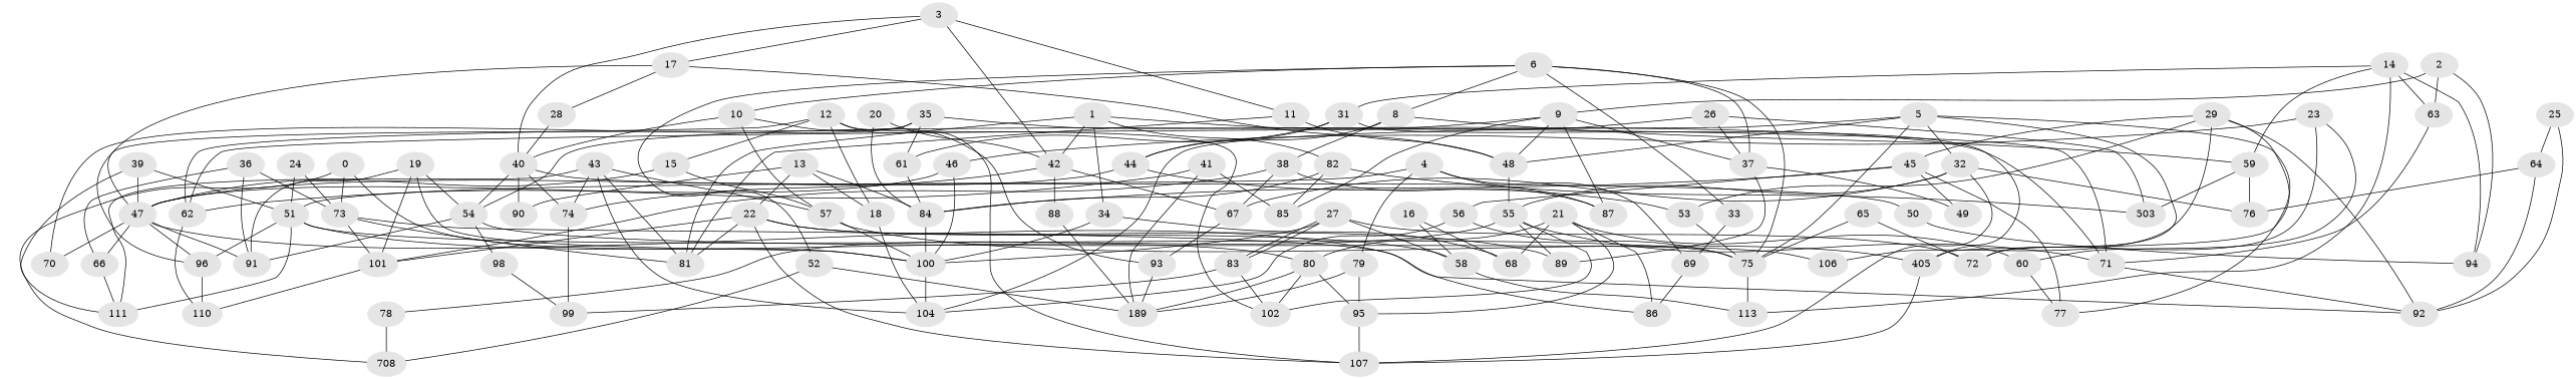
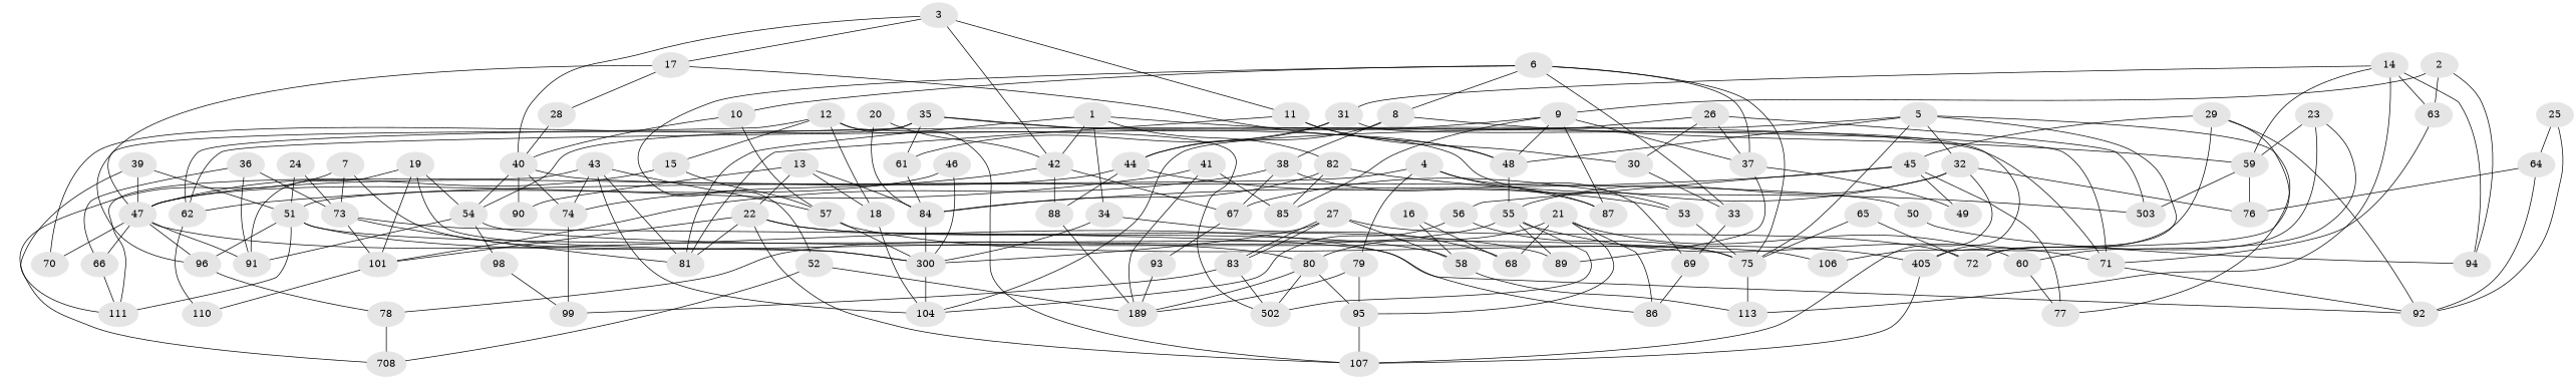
  graph {
    node [color=gray90 style=filled]
    1
    34
    42
    71
    81
    82
-   100
+   100 [label=300]
    68
    67
    74
    88
    92
    85
    84
    n15 [label=503]
    2
    9
    63
    94
    87
    48
    37
    54
    3
    11
    17
    40
+   30
    47
    28
    90
    50
    4
    51
    69
    79
    75
    80
    96
    111
    86
    95
    n43 [label=189]
    5
    32
    62
    72
    77
    107
    55
    76
    110
    n53 [label=113]
    6
    8
    10
    33
    52
    38
    44
    59
    57
    93
    89
    49
    n66 [label=708]
-   7 [label=0]
+   7
    73
    101
    104
    53
    91
    106
    98
    n75 [label=405]
    12
    15
    18
-   102
+   102 [label=502]
    13
    22
    58
    14
    31
    61
    70
    66
    16
    19
    20
    21
    60
    23
    46
    24
    25
    64
    26
    27
    83
    99
    29
    45
    56
    78
    35
    36
    39
    41
    43
    65
    1 -- 34
    1 -- 42
    1 -- 71
    1 -- 81
    1 -- 82
    34 -- 100
    34 -- 68
    42 -- 67
    42 -- 74
    42 -- 88
    71 -- 92
    82 -- 85
    82 -- 84
    82 -- n15
    100 -- 104
    67 -- 93
    74 -- 99
    88 -- n43
    84 -- 100
    2 -- 9
    2 -- 63
    2 -- 94
    9 -- 85
    9 -- 87
    9 -- 48
    9 -- 37
    9 -- 54
    63 -- 71
    48 -- 55
    37 -- 89
    37 -- 49
    54 -- 91
    54 -- 106
    54 -- 98
    3 -- 42
    3 -- 11
    3 -- 17
    3 -- 40
    11 -- 81
    11 -- 48
+   11 -- 30
    17 -- 48
    17 -- 47
    17 -- 28
    40 -- 74
    40 -- 54
    40 -- 90
    40 -- 50
+   30 -- 33
    47 -- 92
    47 -- 96
    47 -- 91
    47 -- 70
    47 -- 66
    28 -- 40
    50 -- 94
    4 -- 87
    4 -- 51
    4 -- 69
    4 -- 79
    51 -- 75
    51 -- 80
    51 -- 96
    51 -- 111
    69 -- 86
    79 -- 95
    79 -- n43
    75 -- n53
    80 -- 95
    80 -- n43
    80 -- 102
-   96 -- 110
+   96 -- 78
    95 -- 107
    5 -- 48
    5 -- 75
    5 -- 32
    5 -- 62
    5 -- 72
    5 -- 77
    32 -- 67
    32 -- 107
    32 -- 55
    32 -- 76
    62 -- 110
    55 -- 71
    55 -- 89
    55 -- 102
    55 -- 78
    6 -- 37
    6 -- 75
    6 -- 8
    6 -- 10
    6 -- 33
    6 -- 52
    8 -- 38
    8 -- 44
    8 -- 59
    10 -- 40
    10 -- 57
-   10 -- 93
    33 -- 69
    52 -- n43
    52 -- n66
    38 -- 67
    38 -- 87
    38 -- 101
+   44 -- 88
    44 -- 47
    44 -- 53
    59 -- n15
    59 -- 76
    57 -- 100
    57 -- n75
    93 -- n43
    7 -- 100
    7 -- n66
    7 -- 73
    73 -- 81
    73 -- 86
    73 -- 101
    101 -- 110
    53 -- 75
    98 -- 99
    n75 -- 107
    12 -- 62
    12 -- 107
    12 -- 15
    12 -- 18
    12 -- 102
    15 -- 47
    15 -- 57
    18 -- 104
    13 -- 84
    13 -- 90
    13 -- 18
    13 -- 22
    22 -- 81
    22 -- 107
    22 -- 89
    22 -- 101
    22 -- 58
    58 -- n53
    14 -- 63
    14 -- 94
    14 -- n53
    14 -- 59
    14 -- 31
    31 -- 44
    31 -- n75
    31 -- 61
    61 -- 84
    66 -- 111
    16 -- 68
    16 -- 58
    19 -- 100
    19 -- 54
    19 -- 101
    19 -- 91
    20 -- 42
    20 -- 84
    21 -- 68
    21 -- 80
    21 -- 86
    21 -- 95
    21 -- 60
    60 -- 77
    23 -- 72
    23 -- 60
-   23 -- 46
+   23 -- 59
    46 -- 100
    46 -- 47
    24 -- 51
    24 -- 73
    25 -- 92
    25 -- 64
    64 -- 92
    64 -- 76
    26 -- n15
    26 -- 37
+   26 -- 30
    26 -- 104
    27 -- 100
    27 -- 72
    27 -- 58
    27 -- 83
    27 -- 83
    83 -- 102
    83 -- 99
    29 -- 92
-   29 -- 53
+   35 -- 53
    29 -- 106
    29 -- n75
    29 -- 45
    45 -- 84
    45 -- 77
    45 -- 49
    45 -- 56
    56 -- 75
    56 -- 104
    78 -- n66
    35 -- 71
    35 -- 96
    35 -- 61
    35 -- 70
    36 -- 73
    36 -- 91
    36 -- 66
    39 -- 47
    39 -- 51
    39 -- 111
    41 -- 85
    41 -- n43
    41 -- 62
    43 -- 81
    43 -- 74
    43 -- 111
    43 -- 57
    43 -- 104
    65 -- 75
    65 -- 72
  }
